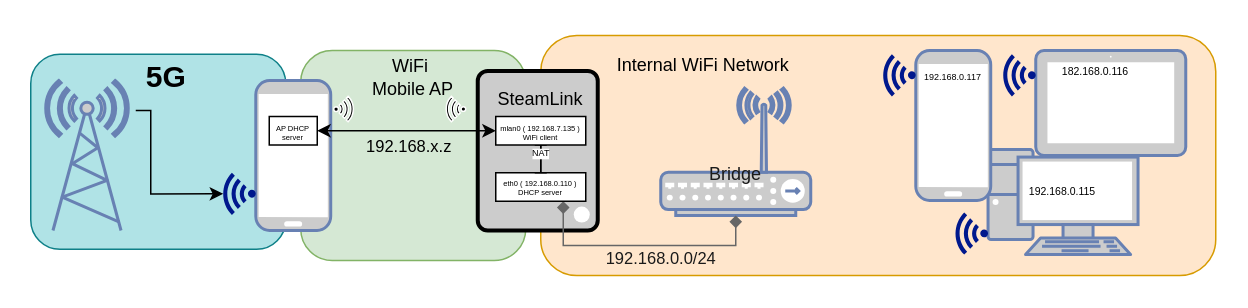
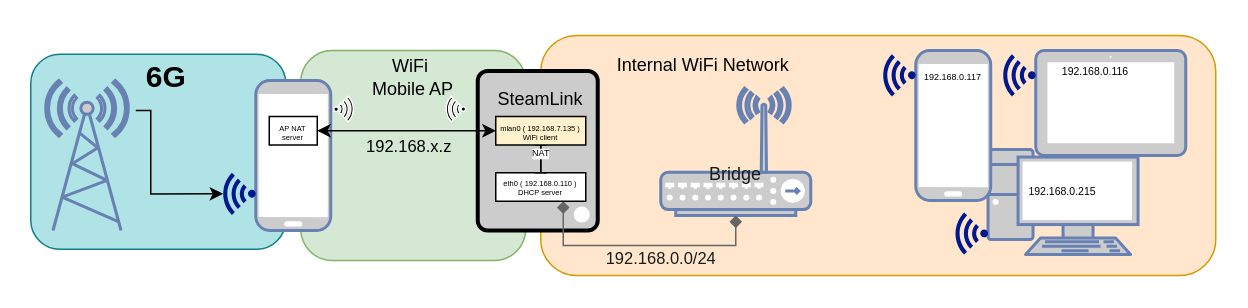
  <mxCell id="0" />
  <mxCell id="1" parent="0" />
  <mxCell id="2" value="" style="rounded=1;whiteSpace=wrap;html=1;fillColor=#b0e3e6;strokeColor=#0e8088;" vertex="1" parent="1"><mxGeometry y="35.5" width="170" height="130" as="geometry" x="20" /></mxCell>
  <mxCell id="3" value="" style="rounded=1;whiteSpace=wrap;html=1;fillColor=#ffe6cc;strokeColor=#d79b00;" vertex="1" parent="1"><mxGeometry x="360" y="23" width="450" height="160" as="geometry" /></mxCell>
  <mxCell id="4" value="" style="rounded=1;whiteSpace=wrap;html=1;fillColor=#d5e8d4;strokeColor=#82b366;" vertex="1" parent="1"><mxGeometry x="200" y="33" width="150" height="140" as="geometry" /></mxCell>
  <mxCell id="5" value="" style="fontColor=#0066CC;verticalAlign=top;verticalLabelPosition=bottom;labelPosition=center;align=center;html=1;outlineConnect=0;fillColor=#CCCCCC;strokeColor=#6881B3;gradientColor=none;gradientDirection=north;strokeWidth=2;shape=mxgraph.networks.mobile;" vertex="1" parent="1"><mxGeometry x="170" y="53" width="50" height="100" as="geometry" /></mxCell>
  <mxCell id="6" value="" style="fontColor=#0066CC;verticalAlign=top;verticalLabelPosition=bottom;labelPosition=center;align=center;html=1;outlineConnect=0;fillColor=#CCCCCC;strokeColor=#6881B3;gradientColor=none;gradientDirection=north;strokeWidth=2;shape=mxgraph.networks.radio_tower;" vertex="1" parent="1"><mxGeometry x="30" y="53" width="55" height="100" as="geometry" /></mxCell>
  <mxCell id="7" value="" style="fontColor=#0066CC;verticalAlign=middle;verticalLabelPosition=middle;labelPosition=center;align=left;html=1;outlineConnect=0;fillColor=#CCCCCC;strokeColor=#000000;gradientColor=none;gradientDirection=north;strokeWidth=2;shape=stencil(rVRNT8MwDP01uVZpwiAcUSnHXXrgHLp0i+iSKgnb4Nfj1gWRQj9WUUWq/Jz4+SW2Cc/8QTaKMCp9o8pA+CNh7CSdli81wAw8BwRTStE28qgQyi9BOSNrAItgndz3J3xw9lWd9S70ZxniZ7TEXWvynNAHANvFs9IaA/zaGh95fvghqtQmRBlsMXCjnD4qSAbRPtFLbyUbtN8jL2FP1zAVK5jSVUzPS5hiRV+8VzLlC5jSf2HarhHF1nEVi7gSygZ092KdtCW3CNEHRfjNP6TjGSBj7cCzyjq1d/bN7P5M0suTmtDQHXRto0PHu9Lrj16FSDiP2l3QqGdvp55qrqUqXdc4E2Y2lba2Dkz8d7EJ41X3TVOMCtvQWFY8iSJRNyJSJWbqoU14KiPlYSZOPgamO+ZedGOjm7oy+lUsHYojvwM+AQ==);points=[[0.01,0.63,0,0,0],[0.5,1,0,0,0]];movable=1;resizable=1;rotatable=1;deletable=1;editable=1;locked=0;connectable=1;" vertex="1" parent="1"><mxGeometry x="318" y="20" width="116" height="133" as="geometry" /></mxCell>
  <mxCell id="8" value="" style="fontColor=#0066CC;verticalAlign=top;verticalLabelPosition=bottom;labelPosition=center;align=center;html=1;outlineConnect=0;fillColor=#CCCCCC;strokeColor=#6881B3;gradientColor=none;gradientDirection=north;strokeWidth=2;shape=mxgraph.networks.wireless_hub;" vertex="1" parent="1"><mxGeometry x="440" y="58" width="100" height="85" as="geometry" /></mxCell>
  <mxCell id="9" value="" style="sketch=0;aspect=fixed;pointerEvents=1;shadow=0;dashed=0;html=1;strokeColor=none;labelPosition=center;verticalLabelPosition=bottom;verticalAlign=top;align=center;fillColor=#00188D;shape=mxgraph.mscae.enterprise.wireless_connection;rotation=-180;" vertex="1" parent="1"><mxGeometry x="146.4" y="114.5" width="23.6" height="28.1" as="geometry" /></mxCell>
  <mxCell id="10" value="" style="sketch=0;aspect=fixed;pointerEvents=1;shadow=0;dashed=0;html=1;strokeColor=#FFFFFF;labelPosition=center;verticalLabelPosition=bottom;verticalAlign=top;align=center;fillColor=#000000;shape=mxgraph.mscae.enterprise.wireless_connection;rotation=0;fontColor=#ffffff;" vertex="1" parent="1"><mxGeometry x="222" y="63.6" width="14.2" height="16.9" as="geometry" /></mxCell>
  <mxCell id="11" value="" style="fontColor=#0066CC;verticalAlign=top;verticalLabelPosition=bottom;labelPosition=center;align=center;html=1;outlineConnect=0;fillColor=#CCCCCC;strokeColor=#6881B3;gradientColor=none;gradientDirection=north;strokeWidth=2;shape=mxgraph.networks.pc;" vertex="1" parent="1"><mxGeometry x="658.2" y="99.05" width="100" height="70" as="geometry" /></mxCell>
  <mxCell id="12" value="" style="fontColor=#0066CC;verticalAlign=top;verticalLabelPosition=bottom;labelPosition=center;align=center;html=1;outlineConnect=0;fillColor=#CCCCCC;strokeColor=#6881B3;gradientColor=none;gradientDirection=north;strokeWidth=2;shape=mxgraph.networks.tablet;" vertex="1" parent="1"><mxGeometry x="690" y="33" width="100" height="70" as="geometry" /></mxCell>
  <mxCell id="13" value="" style="fontColor=#0066CC;verticalAlign=top;verticalLabelPosition=bottom;labelPosition=center;align=center;html=1;outlineConnect=0;fillColor=#CCCCCC;strokeColor=#6881B3;gradientColor=none;gradientDirection=north;strokeWidth=2;shape=mxgraph.networks.mobile;" vertex="1" parent="1"><mxGeometry x="610" y="33" width="50" height="100" as="geometry" /></mxCell>
- <mxCell id="14" value="&lt;b&gt;&lt;font style=&quot;font-size: 20px;&quot;&gt;5G&lt;/font&gt;&lt;/b&gt;" style="text;html=1;align=center;verticalAlign=middle;resizable=0;points=[];autosize=1;strokeColor=none;fillColor=none;" vertex="1" parent="1"><mxGeometry x="85" y="29.55" width="50" height="40" as="geometry" /></mxCell>
+ <mxCell id="14" value="&lt;b&gt;&lt;font style=&quot;font-size: 20px;&quot;&gt;6G&lt;/font&gt;&lt;/b&gt;" style="text;html=1;align=center;verticalAlign=middle;resizable=0;points=[];autosize=1;strokeColor=none;fillColor=none;" vertex="1" parent="1"><mxGeometry x="85" y="29.55" width="50" height="40" as="geometry" /></mxCell>
  <mxCell id="15" style="edgeStyle=orthogonalEdgeStyle;rounded=0;orthogonalLoop=1;jettySize=auto;html=1;entryX=0.92;entryY=0.5;entryDx=0;entryDy=0;entryPerimeter=0;" edge="1" parent="1" target="9"><mxGeometry relative="1" as="geometry"><mxPoint x="90" y="73" as="sourcePoint" /><Array as="points"><mxPoint x="100" y="73" /><mxPoint x="100" y="129" /></Array></mxGeometry></mxCell>
  <mxCell id="16" value="" style="sketch=0;aspect=fixed;pointerEvents=1;shadow=0;dashed=0;html=1;strokeColor=#FFFFFF;labelPosition=center;verticalLabelPosition=bottom;verticalAlign=top;align=center;fillColor=#000000;shape=mxgraph.mscae.enterprise.wireless_connection;rotation=-180;fontColor=#ffffff;" vertex="1" parent="1"><mxGeometry x="295.8" y="63.6" width="14.2" height="16.9" as="geometry" /></mxCell>
  <mxCell id="17" value="WiFi&amp;nbsp;&lt;br&gt;Mobile AP" style="text;strokeColor=none;align=center;fillColor=none;html=1;verticalAlign=middle;whiteSpace=wrap;rounded=0;" vertex="1" parent="1"><mxGeometry x="245" y="36" width="60" height="30" as="geometry" /></mxCell>
  <mxCell id="18" style="edgeStyle=orthogonalEdgeStyle;rounded=0;orthogonalLoop=1;jettySize=auto;html=1;exitX=0.75;exitY=1;exitDx=0;exitDy=0;entryX=0.5;entryY=1;entryDx=0;entryDy=0;entryPerimeter=0;endArrow=diamond;endFill=1;startArrow=diamond;startFill=1;strokeColor=#666666;" edge="1" parent="1" source="21" target="8"><mxGeometry relative="1" as="geometry"><Array as="points"><mxPoint x="375" y="163" /><mxPoint x="490" y="163" /></Array></mxGeometry></mxCell>
  <mxCell id="19" value="192.168.0.0/24" style="edgeLabel;html=1;align=center;verticalAlign=middle;resizable=0;points=[];labelBackgroundColor=none;fontColor=#1A1A1A;" vertex="1" connectable="0" parent="18"><mxGeometry x="-0.159" y="-1" relative="1" as="geometry"><mxPoint x="25" y="7" as="offset" /></mxGeometry></mxCell>
  <mxCell id="20" value="" style="edgeStyle=orthogonalEdgeStyle;rounded=0;orthogonalLoop=1;jettySize=auto;html=1;endArrow=none;" edge="1" parent="1" source="21" target="26"><mxGeometry relative="1" as="geometry" /></mxCell>
  <mxCell id="21" value="eth0 ( 192.168.0.110 )&lt;br&gt;DHCP server" style="rounded=0;whiteSpace=wrap;html=1;verticalAlign=middle;fontSize=5;" vertex="1" parent="1"><mxGeometry x="330" y="114.5" width="60" height="19" as="geometry" /></mxCell>
  <mxCell id="22" value="NAT" style="edgeStyle=orthogonalEdgeStyle;rounded=0;orthogonalLoop=1;jettySize=auto;html=1;exitX=0.5;exitY=1;exitDx=0;exitDy=0;entryX=0.5;entryY=0;entryDx=0;entryDy=0;startArrow=baseDash;startFill=0;endArrow=baseDash;endFill=0;fontSize=6;" edge="1" parent="1" source="23" target="21"><mxGeometry x="-0.393" relative="1" as="geometry"><mxPoint as="offset" /></mxGeometry></mxCell>
- <mxCell id="23" value="mlan0 ( 192.168.7.135 )&lt;br&gt;WiFi client" style="rounded=0;whiteSpace=wrap;html=1;verticalAlign=middle;fontSize=5;" vertex="1" parent="1"><mxGeometry x="330" y="77" width="60" height="19" as="geometry" /></mxCell>
+ <mxCell id="23" value="mlan0 ( 192.168.7.135 )&lt;br&gt;WiFi client" style="rounded=0;whiteSpace=wrap;html=1;verticalAlign=middle;fontSize=5;fillColor=#fff2cc;" vertex="1" parent="1"><mxGeometry x="330" y="77" width="60" height="19" as="geometry" /></mxCell>
  <mxCell id="24" style="edgeStyle=orthogonalEdgeStyle;rounded=0;orthogonalLoop=1;jettySize=auto;html=1;entryX=0;entryY=0.5;entryDx=0;entryDy=0;startArrow=classic;startFill=1;exitX=1;exitY=0.5;exitDx=0;exitDy=0;" edge="1" parent="1" source="27" target="23"><mxGeometry relative="1" as="geometry" /></mxCell>
  <mxCell id="25" value="192.168.x.z" style="edgeLabel;html=1;align=center;verticalAlign=middle;resizable=0;points=[];labelBackgroundColor=none;" vertex="1" connectable="0" parent="24"><mxGeometry x="-0.302" relative="1" as="geometry"><mxPoint x="18" y="10" as="offset" /></mxGeometry></mxCell>
  <mxCell id="26" value="SteamLink" style="text;strokeColor=none;align=center;fillColor=none;html=1;verticalAlign=middle;whiteSpace=wrap;rounded=0;" vertex="1" parent="1"><mxGeometry x="330" y="50.5" width="60" height="30" as="geometry" /></mxCell>
- <mxCell id="27" value="AP DHCP&lt;br style=&quot;font-size: 5px;&quot;&gt;server" style="rounded=0;whiteSpace=wrap;html=1;verticalAlign=middle;fontSize=5;" vertex="1" parent="1"><mxGeometry x="179" y="77" width="32" height="19" as="geometry" /></mxCell>
+ <mxCell id="27" value="AP NAT&lt;br style=&quot;font-size: 5px;&quot;&gt;server" style="rounded=0;whiteSpace=wrap;html=1;verticalAlign=middle;fontSize=5;" vertex="1" parent="1"><mxGeometry x="179" y="77" width="32" height="19" as="geometry" /></mxCell>
  <mxCell id="28" value="Internal WiFi Network" style="text;strokeColor=none;align=center;fillColor=none;html=1;verticalAlign=middle;whiteSpace=wrap;rounded=0;" vertex="1" parent="1"><mxGeometry x="390" y="28" width="157.1" height="30" as="geometry" /></mxCell>
  <mxCell id="29" value="" style="sketch=0;aspect=fixed;pointerEvents=1;shadow=0;dashed=0;html=1;strokeColor=none;labelPosition=center;verticalLabelPosition=bottom;verticalAlign=top;align=center;fillColor=#00188D;shape=mxgraph.mscae.enterprise.wireless_connection;rotation=-180;" vertex="1" parent="1"><mxGeometry x="586.4" y="35.5" width="23.6" height="28.1" as="geometry" /></mxCell>
  <mxCell id="30" value="" style="sketch=0;aspect=fixed;pointerEvents=1;shadow=0;dashed=0;html=1;strokeColor=none;labelPosition=center;verticalLabelPosition=bottom;verticalAlign=top;align=center;fillColor=#00188D;shape=mxgraph.mscae.enterprise.wireless_connection;rotation=-180;" vertex="1" parent="1"><mxGeometry x="634.6" y="140.95" width="23.6" height="28.1" as="geometry" /></mxCell>
  <mxCell id="31" value="" style="sketch=0;aspect=fixed;pointerEvents=1;shadow=0;dashed=0;html=1;strokeColor=none;labelPosition=center;verticalLabelPosition=bottom;verticalAlign=top;align=center;fillColor=#00188D;shape=mxgraph.mscae.enterprise.wireless_connection;rotation=-180;" vertex="1" parent="1"><mxGeometry x="666.4" y="35.5" width="23.6" height="28.1" as="geometry" /></mxCell>
- <mxCell id="32" value="192.168.0.115" style="text;strokeColor=none;align=center;fillColor=none;html=1;verticalAlign=middle;whiteSpace=wrap;rounded=0;fontSize=7;" vertex="1" parent="1"><mxGeometry x="678.2" y="123" width="60" height="10" as="geometry" /></mxCell>
- <mxCell id="33" value="182.168.0.116" style="text;strokeColor=none;align=center;fillColor=none;html=1;verticalAlign=middle;whiteSpace=wrap;rounded=0;fontSize=7;" vertex="1" parent="1"><mxGeometry x="700" y="43" width="60" height="10" as="geometry" /></mxCell>
+ <mxCell id="32" value="192.168.0.215" style="text;strokeColor=none;align=center;fillColor=none;html=1;verticalAlign=middle;whiteSpace=wrap;rounded=0;fontSize=7;" vertex="1" parent="1"><mxGeometry x="678.2" y="123" width="60" height="10" as="geometry" /></mxCell>
+ <mxCell id="33" value="192.168.0.116" style="text;strokeColor=none;align=center;fillColor=none;html=1;verticalAlign=middle;whiteSpace=wrap;rounded=0;fontSize=7;" vertex="1" parent="1"><mxGeometry x="700" y="43" width="60" height="10" as="geometry" /></mxCell>
  <mxCell id="34" value="192.168.0.117" style="text;strokeColor=none;align=center;fillColor=none;html=1;verticalAlign=middle;whiteSpace=wrap;rounded=0;fontSize=6;rotation=0;" vertex="1" parent="1"><mxGeometry x="608.2" width="53.6" height="16" as="geometry" y="43" /></mxCell>
  <mxCell id="35" value="Bridge" style="text;strokeColor=none;align=center;fillColor=none;html=1;verticalAlign=middle;whiteSpace=wrap;rounded=0;fontColor=#1A1A1A;" vertex="1" parent="1"><mxGeometry x="465" y="105.95" width="50" height="20" as="geometry" /></mxCell>
